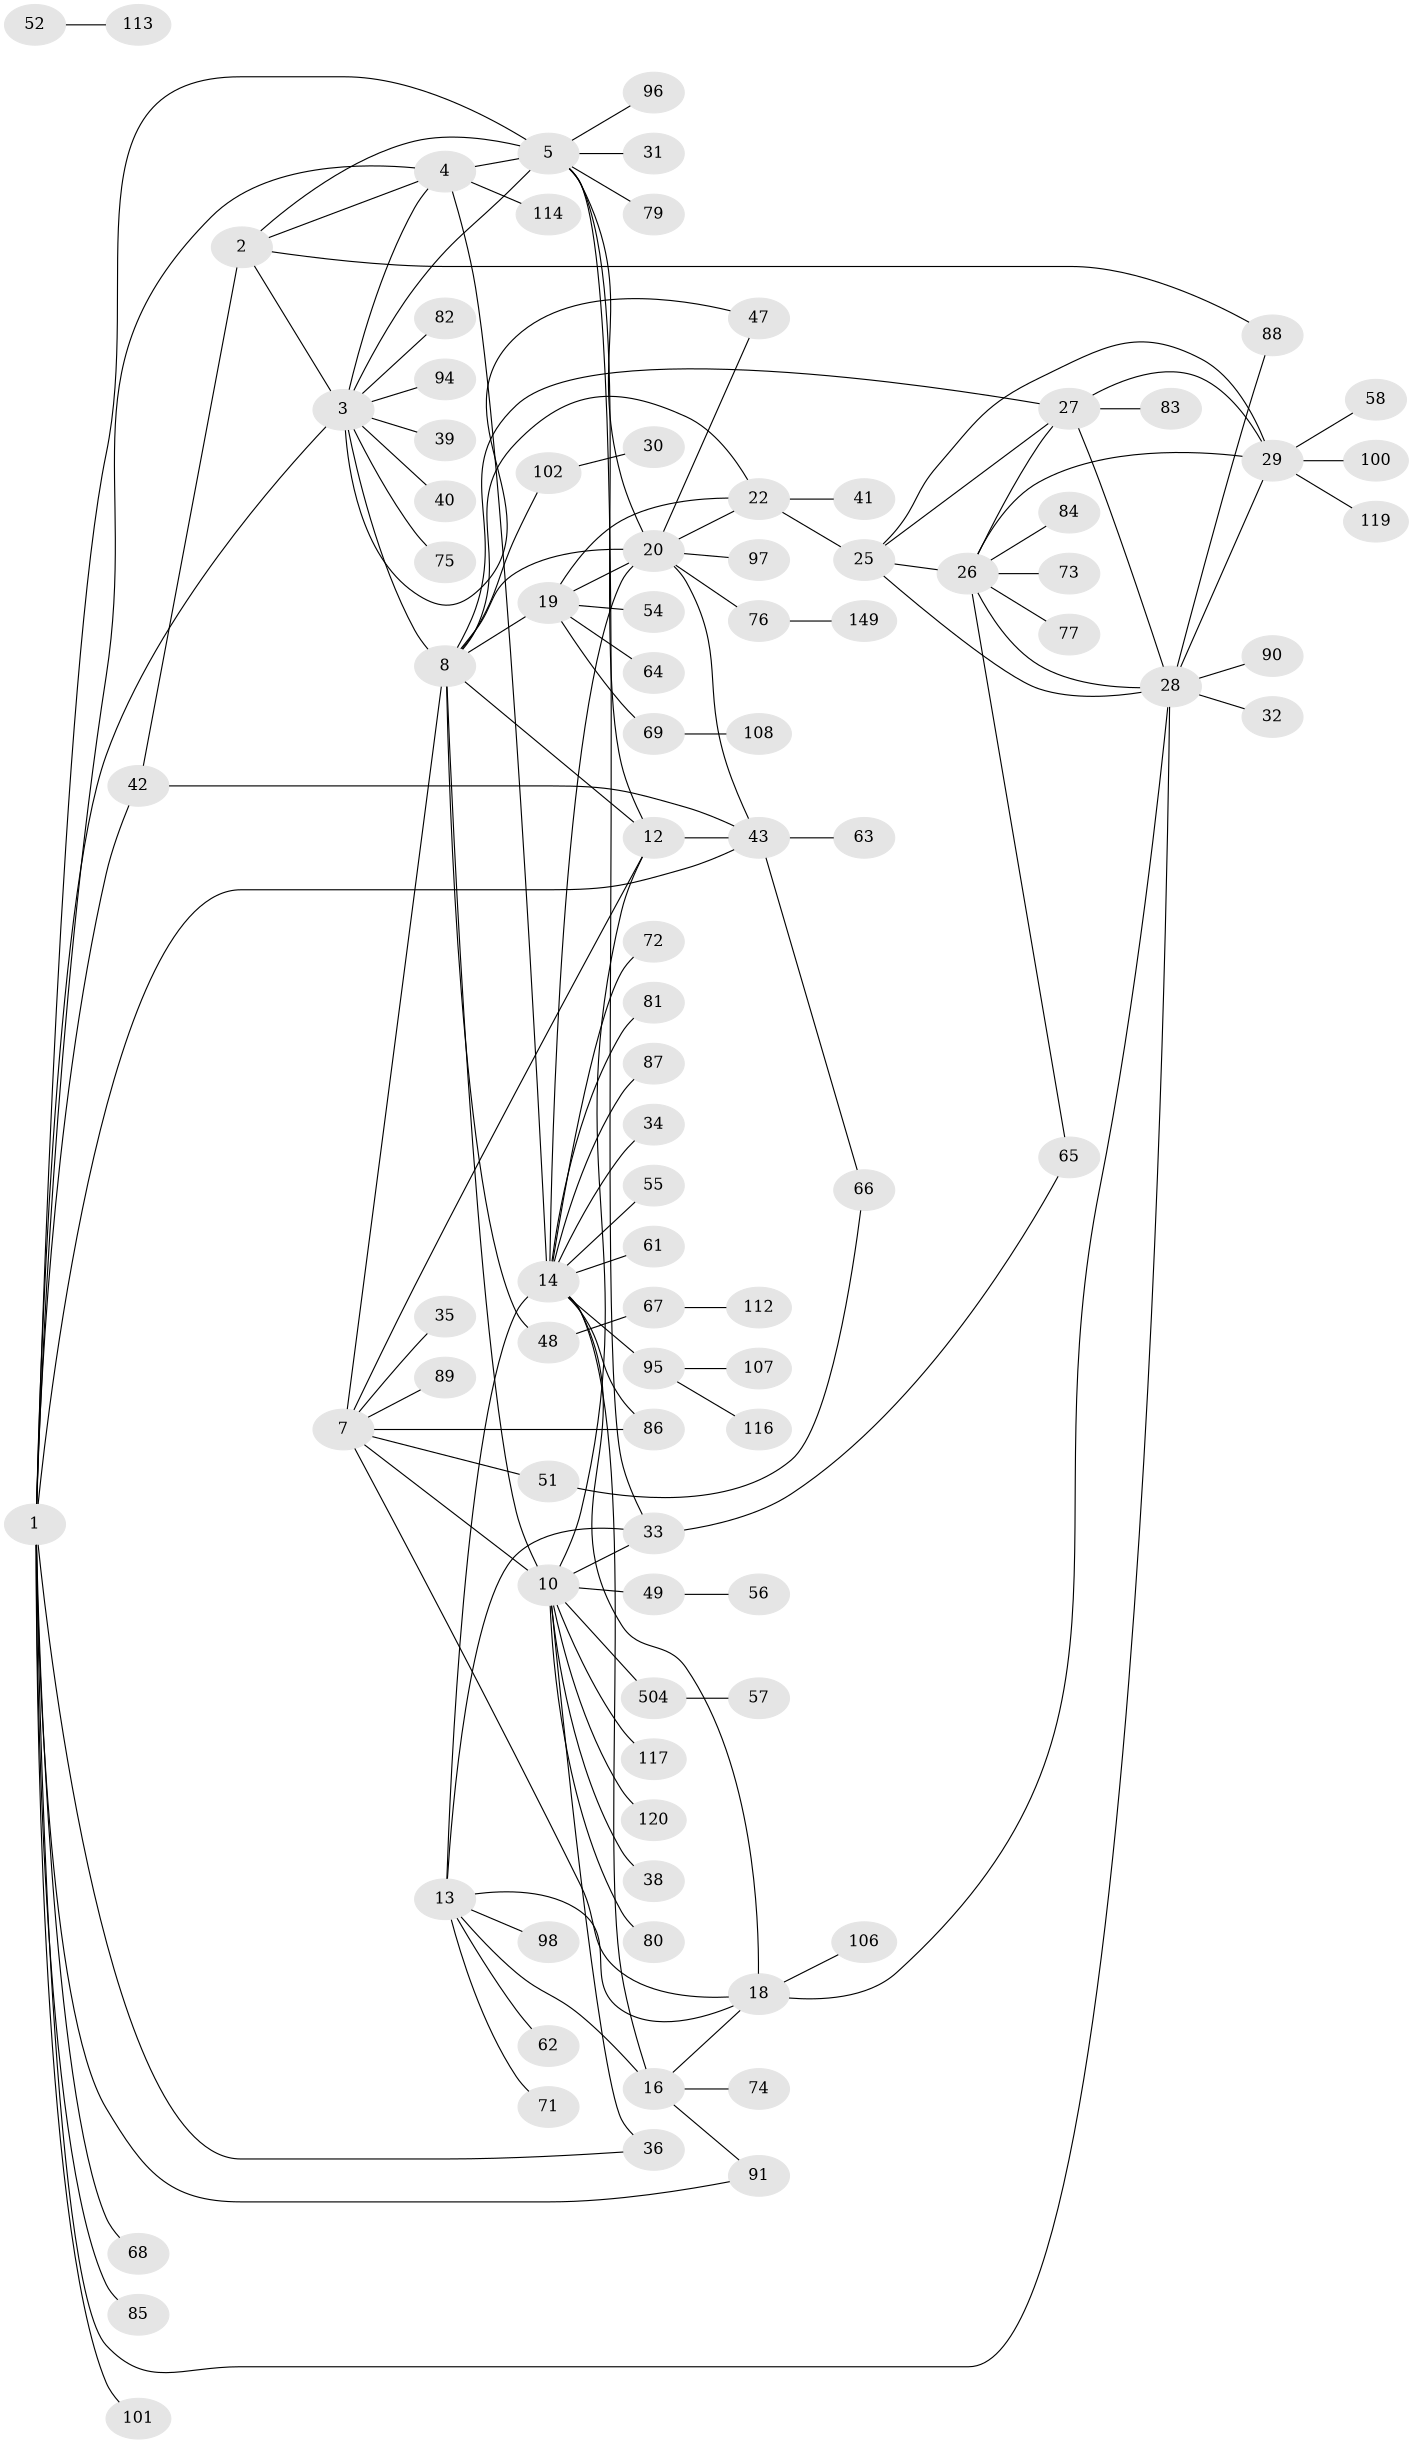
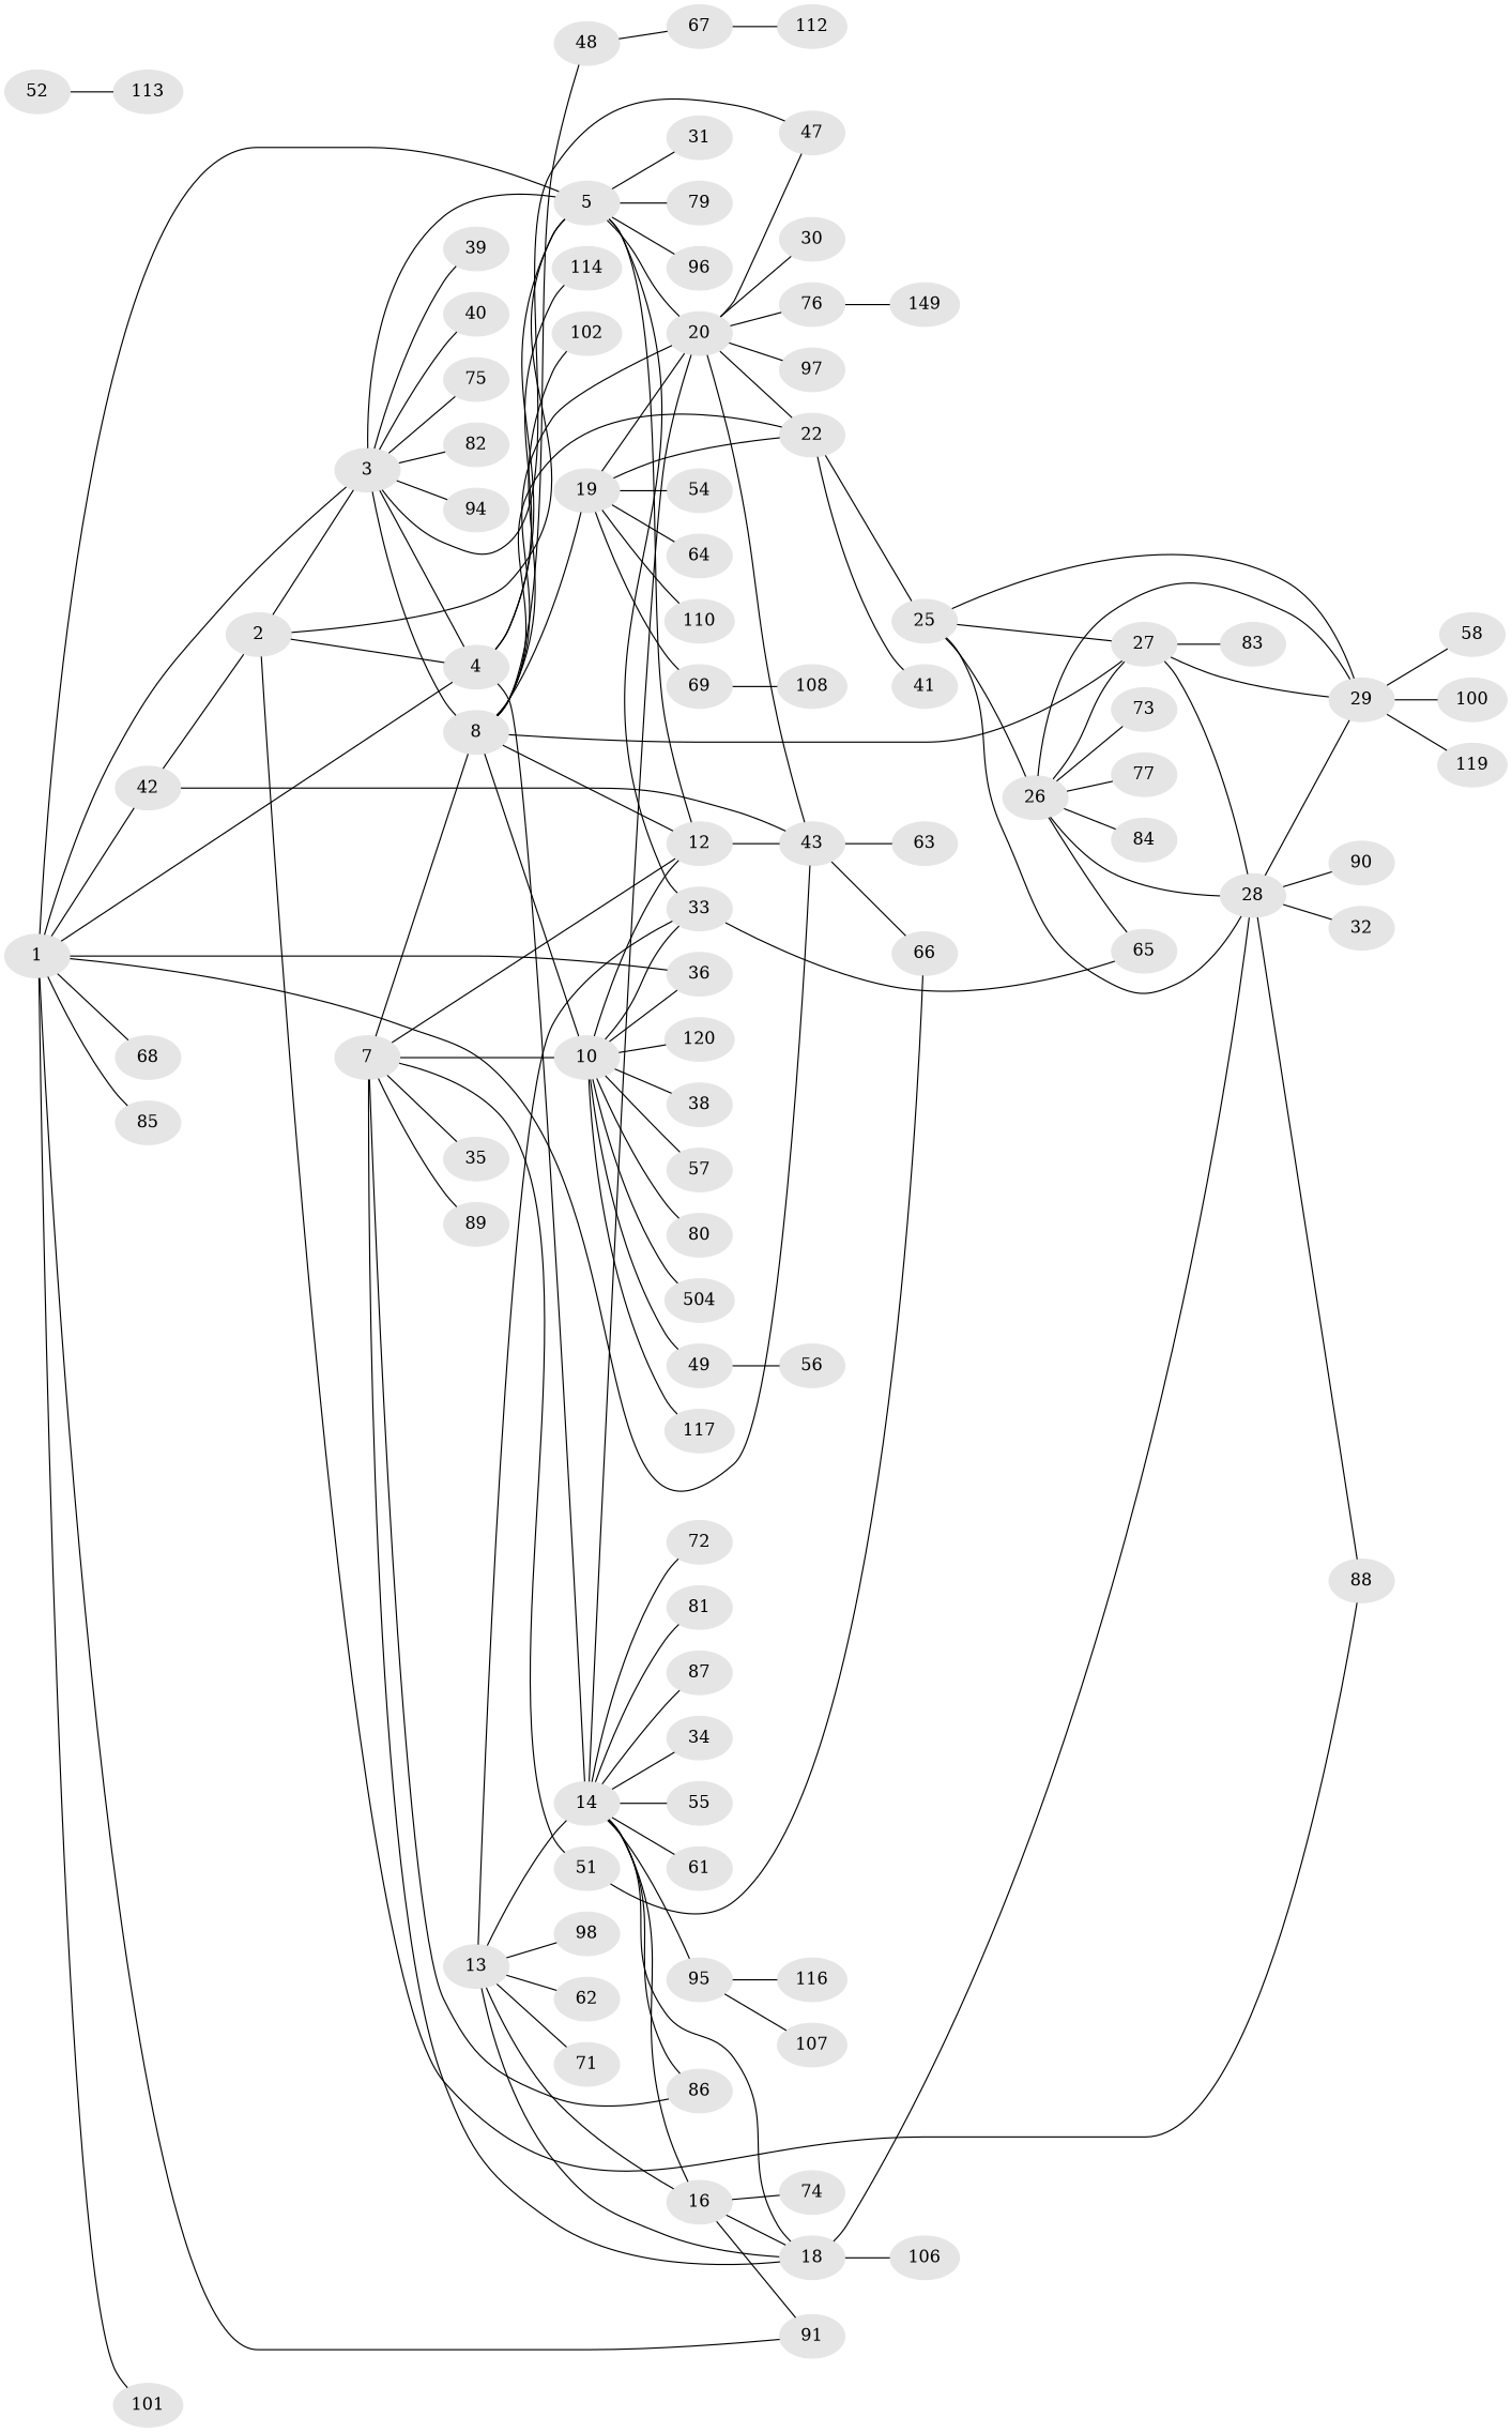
  graph {
    rankdir=LR
    node [color=gray90 style=filled]
    1 [super="+103"]
    3 [super="+99"]
    4 [super="+41"]
    5 [super="+6"]
    28 [super="+30"]
    36
    42
    43 [super="+115"]
    68 [super="+118"]
    85
    91
    101
    2
    88
    8 [super="+21"]
    39
    40
    47
    75
    82
    94
    14 [super="+15"]
    114
    12 [super="+50"]
    20 [super="+24"]
    31
    33 [super="+93"]
    79
    96
    29 [super="+44"]
    32
    90
    63
    66
    10 [super="+11"]
    19 [super="+23"]
    22 [super="+37"]
    27 [super="+45"]
    48
    102
    18 [super="+105"]
    86
    16 [super="+60"]
    34
    55
    61
    72
    81
    87
    95
    n51 [label=30]
    76
    97
    65
    7 [super="+9"]
    35
    51 [super="+78"]
    89
    38
    49
    57
    80
    n63 [label=504]
    117
    120
    106
    54
    64
    69
+   110
    25 [super="+111"]
    n72 [label=41]
    83
    67 [super="+92"]
    56
    52
    113
    13 [super="+17"]
    62
    71
    98
    74
    107
    116
    108
    n86 [label=149]
    26 [super="+59"]
    73
    77
    84
    58
    100
    119
    112
    1 -- 3
    1 -- 4
    1 -- 5 [weight=2]
-   1 -- 28
    1 -- 36
    1 -- 42
    1 -- 43
    1 -- 68
    1 -- 85
    1 -- 91
    1 -- 101
    3 -- 4
    3 -- 5 [weight=2]
    3 -- 8
    3 -- 39
    3 -- 40
    3 -- 47
    3 -- 75
    3 -- 82
    3 -- 94
    4 -- 5 [weight=2]
    4 -- 14
    4 -- 114
    5 -- 12
    5 -- 20
    5 -- 31
    5 -- 33
    5 -- 79
    5 -- 96
    28 -- 88
    28 -- 29 [weight=2]
    28 -- 32
    28 -- 90
    42 -- 43
    42 -- 2
    43 -- 63
    43 -- 66
    2 -- 3
    2 -- 4
    2 -- 5 [weight=2]
    2 -- 88
    8 -- 12
    8 -- 20 [weight=2]
    8 -- 10 [weight=2]
    8 -- 19 [weight=2]
    8 -- 22
    8 -- 27
    8 -- 48
    8 -- 102
    14 -- 20
    14 -- 18 [weight=2]
    14 -- 86
    14 -- 16 [weight=2]
    14 -- 34
    14 -- 55
    14 -- 61
    14 -- 72
    14 -- 81
    14 -- 87
    14 -- 95
    12 -- 43
    20 -- 43
    20 -- 47
    20 -- 22 [weight=2]
-   102 -- n51
+   20 -- n51
    20 -- 76
    20 -- 97
    33 -- 65
    29 -- 58
    29 -- 100
    29 -- 119
    10 -- 36
    10 -- 12 [weight=2]
    10 -- 33
    10 -- 38
    10 -- 49
-   n63 -- 57
+   10 -- 57
    10 -- 80
    10 -- n63
    10 -- 117
    10 -- 120
    19 -- 20 [weight=4]
    19 -- 22 [weight=2]
    19 -- 54
    19 -- 64
    19 -- 69
+   19 -- 110
    22 -- 25
    22 -- n72
    27 -- 28 [weight=2]
    27 -- 29
    27 -- 83
    48 -- 67
    18 -- 28
    18 -- 106
    16 -- 91
    16 -- 18
    16 -- 74
    95 -- 107
    95 -- 116
    76 -- n86
    7 -- 8 [weight=2]
    7 -- 12 [weight=2]
    7 -- 10 [weight=4]
    7 -- 18
    7 -- 86
    7 -- 35
    7 -- 51
    7 -- 89
    51 -- 66
    49 -- 56
    69 -- 108
    25 -- 28 [weight=2]
    25 -- 29
    25 -- 27
    25 -- 26
    67 -- 112
    52 -- 113
    13 -- 14 [weight=4]
    13 -- 33
    13 -- 18 [weight=2]
    13 -- 16 [weight=2]
    13 -- 62
    13 -- 71
    13 -- 98
    26 -- 28 [weight=2]
    26 -- 29
    26 -- 27
    26 -- 65
    26 -- 73
    26 -- 77
    26 -- 84
  }
